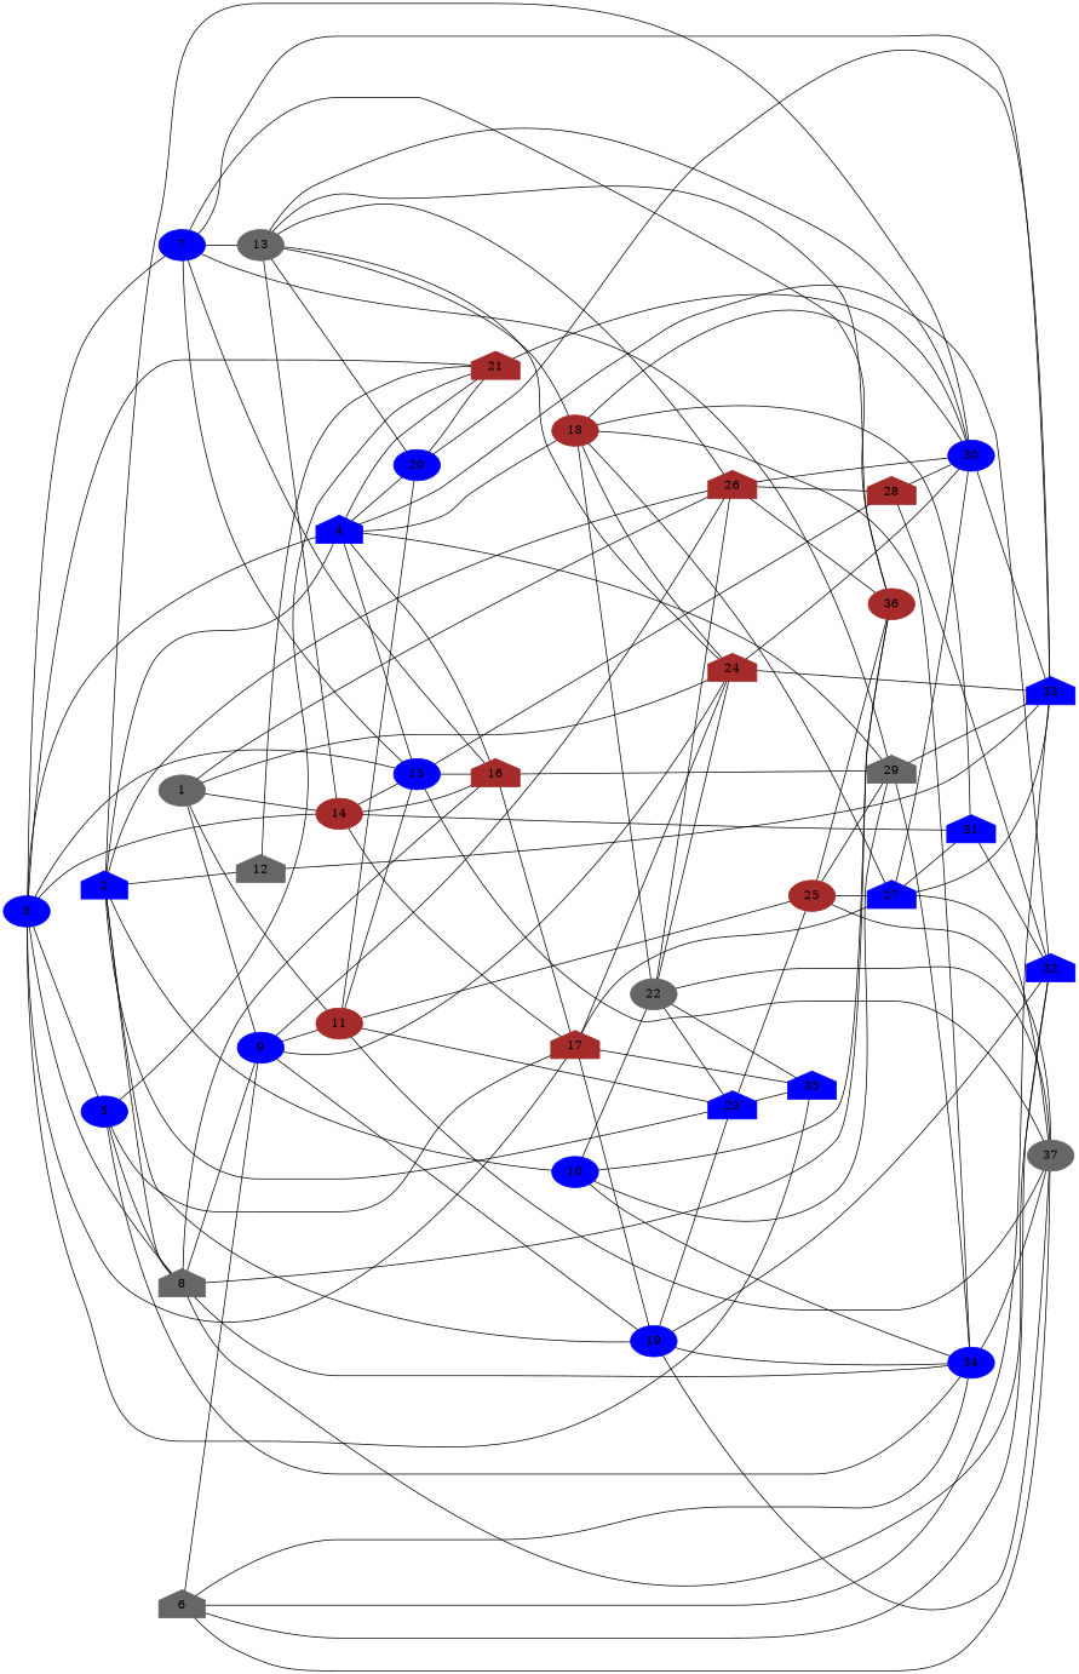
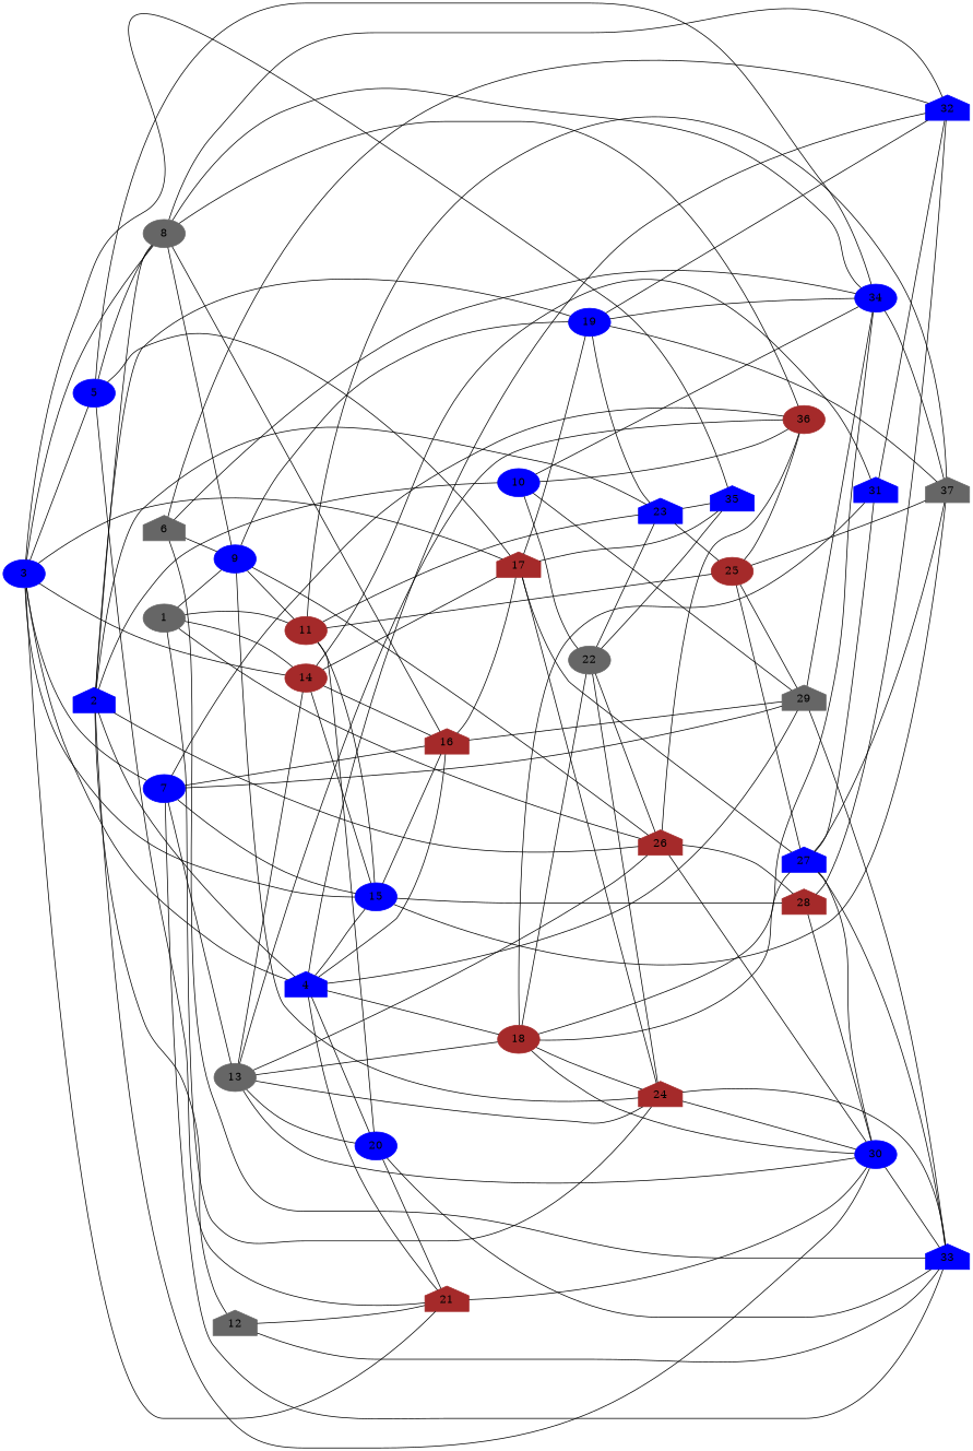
  graph {
    rankdir=LR
    node [color=blue shape=ellipse style=filled]
    edge [weight=1.0]
    1 [color=gray40]
    9
    11 [color=brown]
    14 [color=brown]
    24 [color=brown shape=house]
    26 [color=brown shape=house]
    19
    23 [shape=house]
    15
    20
-   37 [color=gray40]
+   37 [color=gray40 shape=house]
    25 [color=brown]
    17 [color=brown shape=house]
    16 [color=brown shape=house]
    31 [shape=house]
    30
    33 [shape=house]
    36 [color=brown]
    28 [color=brown shape=house]
    2 [shape=house]
    4 [shape=house]
-   8 [color=gray40 shape=house]
+   8 [color=gray40]
    10
    12 [color=gray40 shape=house]
    21 [color=brown shape=house]
    18 [color=brown]
    29 [color=gray40 shape=house]
    32 [shape=house]
    34
    22 [color=gray40]
    35 [shape=house]
    3
    5
    7
    13 [color=gray40]
    27 [shape=house]
    6 [color=gray40 shape=house]
    1 -- 9
    1 -- 11
    1 -- 14 [weight=2.0]
    1 -- 24
    1 -- 26
    9 -- 11 [weight=2.0]
    9 -- 24
    9 -- 26
    9 -- 19
    11 -- 23
    11 -- 15
    11 -- 20 [weight=2.0]
    11 -- 37 [weight=2.0]
    11 -- 25
    14 -- 15
    14 -- 17
    14 -- 16 [weight=3.0]
    14 -- 31
    24 -- 30
    24 -- 33
    26 -- 30
    26 -- 36
    26 -- 28
    19 -- 23
    19 -- 37
    19 -- 32
    19 -- 34
    23 -- 25
    23 -- 35 [weight=2.0]
    15 -- 37
    15 -- 16
    15 -- 28
    20 -- 33 [weight=2.0]
    20 -- 21
    25 -- 37
    25 -- 36
    25 -- 29
    25 -- 27
    17 -- 24
    17 -- 19 [weight=2.0]
    17 -- 35 [weight=2.0]
    17 -- 27
    16 -- 17
    16 -- 29
    31 -- 32
    30 -- 33
    28 -- 30 [weight=2.0]
    28 -- 32 [weight=2.0]
    2 -- 26
    2 -- 19
    2 -- 23 [weight=2.0]
    2 -- 30
    2 -- 4
    2 -- 8
    2 -- 10
    2 -- 12 [weight=2.0]
    4 -- 15
    4 -- 20 [weight=2.0]
    4 -- 16
    4 -- 21
    4 -- 18
    4 -- 29
    4 -- 32
    8 -- 9
    8 -- 16 [weight=2.0]
    8 -- 36
    8 -- 32 [weight=2.0]
    8 -- 34
    10 -- 36
    10 -- 29 [weight=2.0]
    10 -- 34
    10 -- 22
    12 -- 33
    12 -- 21
    21 -- 30
    18 -- 24
    18 -- 31
    18 -- 30
    18 -- 34
    18 -- 22 [weight=2.0]
    18 -- 27
    29 -- 33
    29 -- 34
    34 -- 37
    22 -- 24
    22 -- 26
    22 -- 23
-   22 -- 37
    22 -- 35
    3 -- 14
    3 -- 15
    3 -- 17
    3 -- 4
    3 -- 8
    3 -- 21
    3 -- 35
    3 -- 5 [weight=2.0]
    3 -- 7
    5 -- 17
    5 -- 8
    5 -- 21
    5 -- 34
    7 -- 15
    7 -- 16
    7 -- 33
    7 -- 36 [weight=3.0]
    7 -- 29
    7 -- 13 [weight=2.0]
    13 -- 14
    13 -- 24
    13 -- 26
    13 -- 20
    13 -- 30
    13 -- 36
    13 -- 18 [weight=2.0]
    27 -- 37 [weight=2.0]
    27 -- 31
    27 -- 30
    27 -- 33
    6 -- 9
-   6 -- 37
    6 -- 33 [weight=2.0]
    6 -- 32
    6 -- 34
  }
